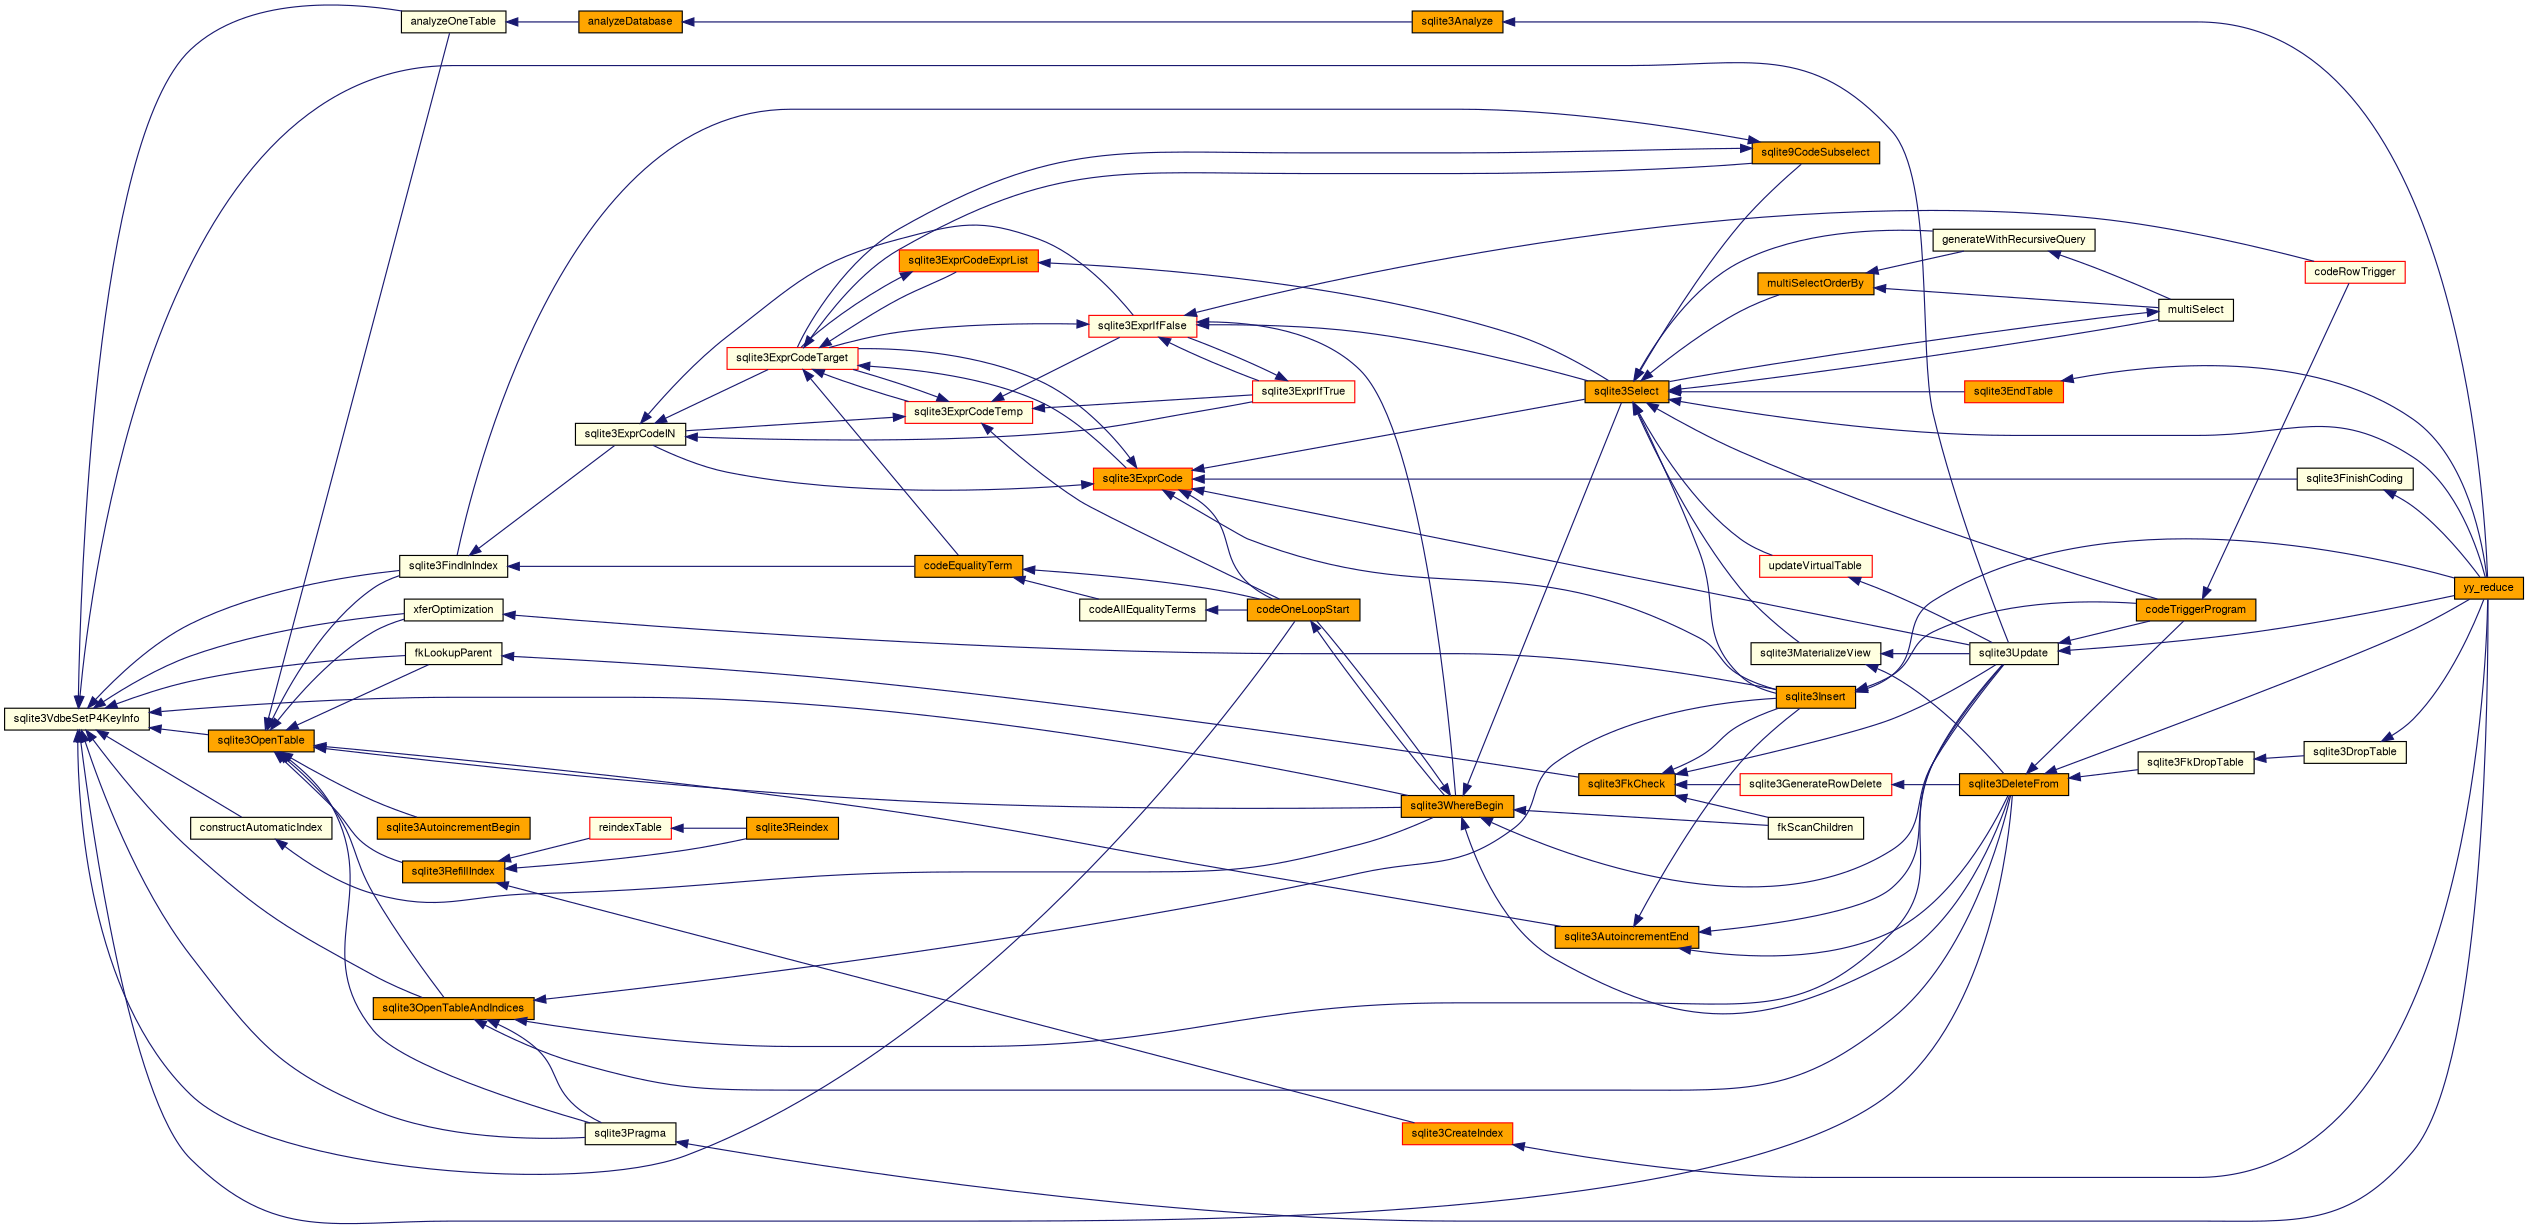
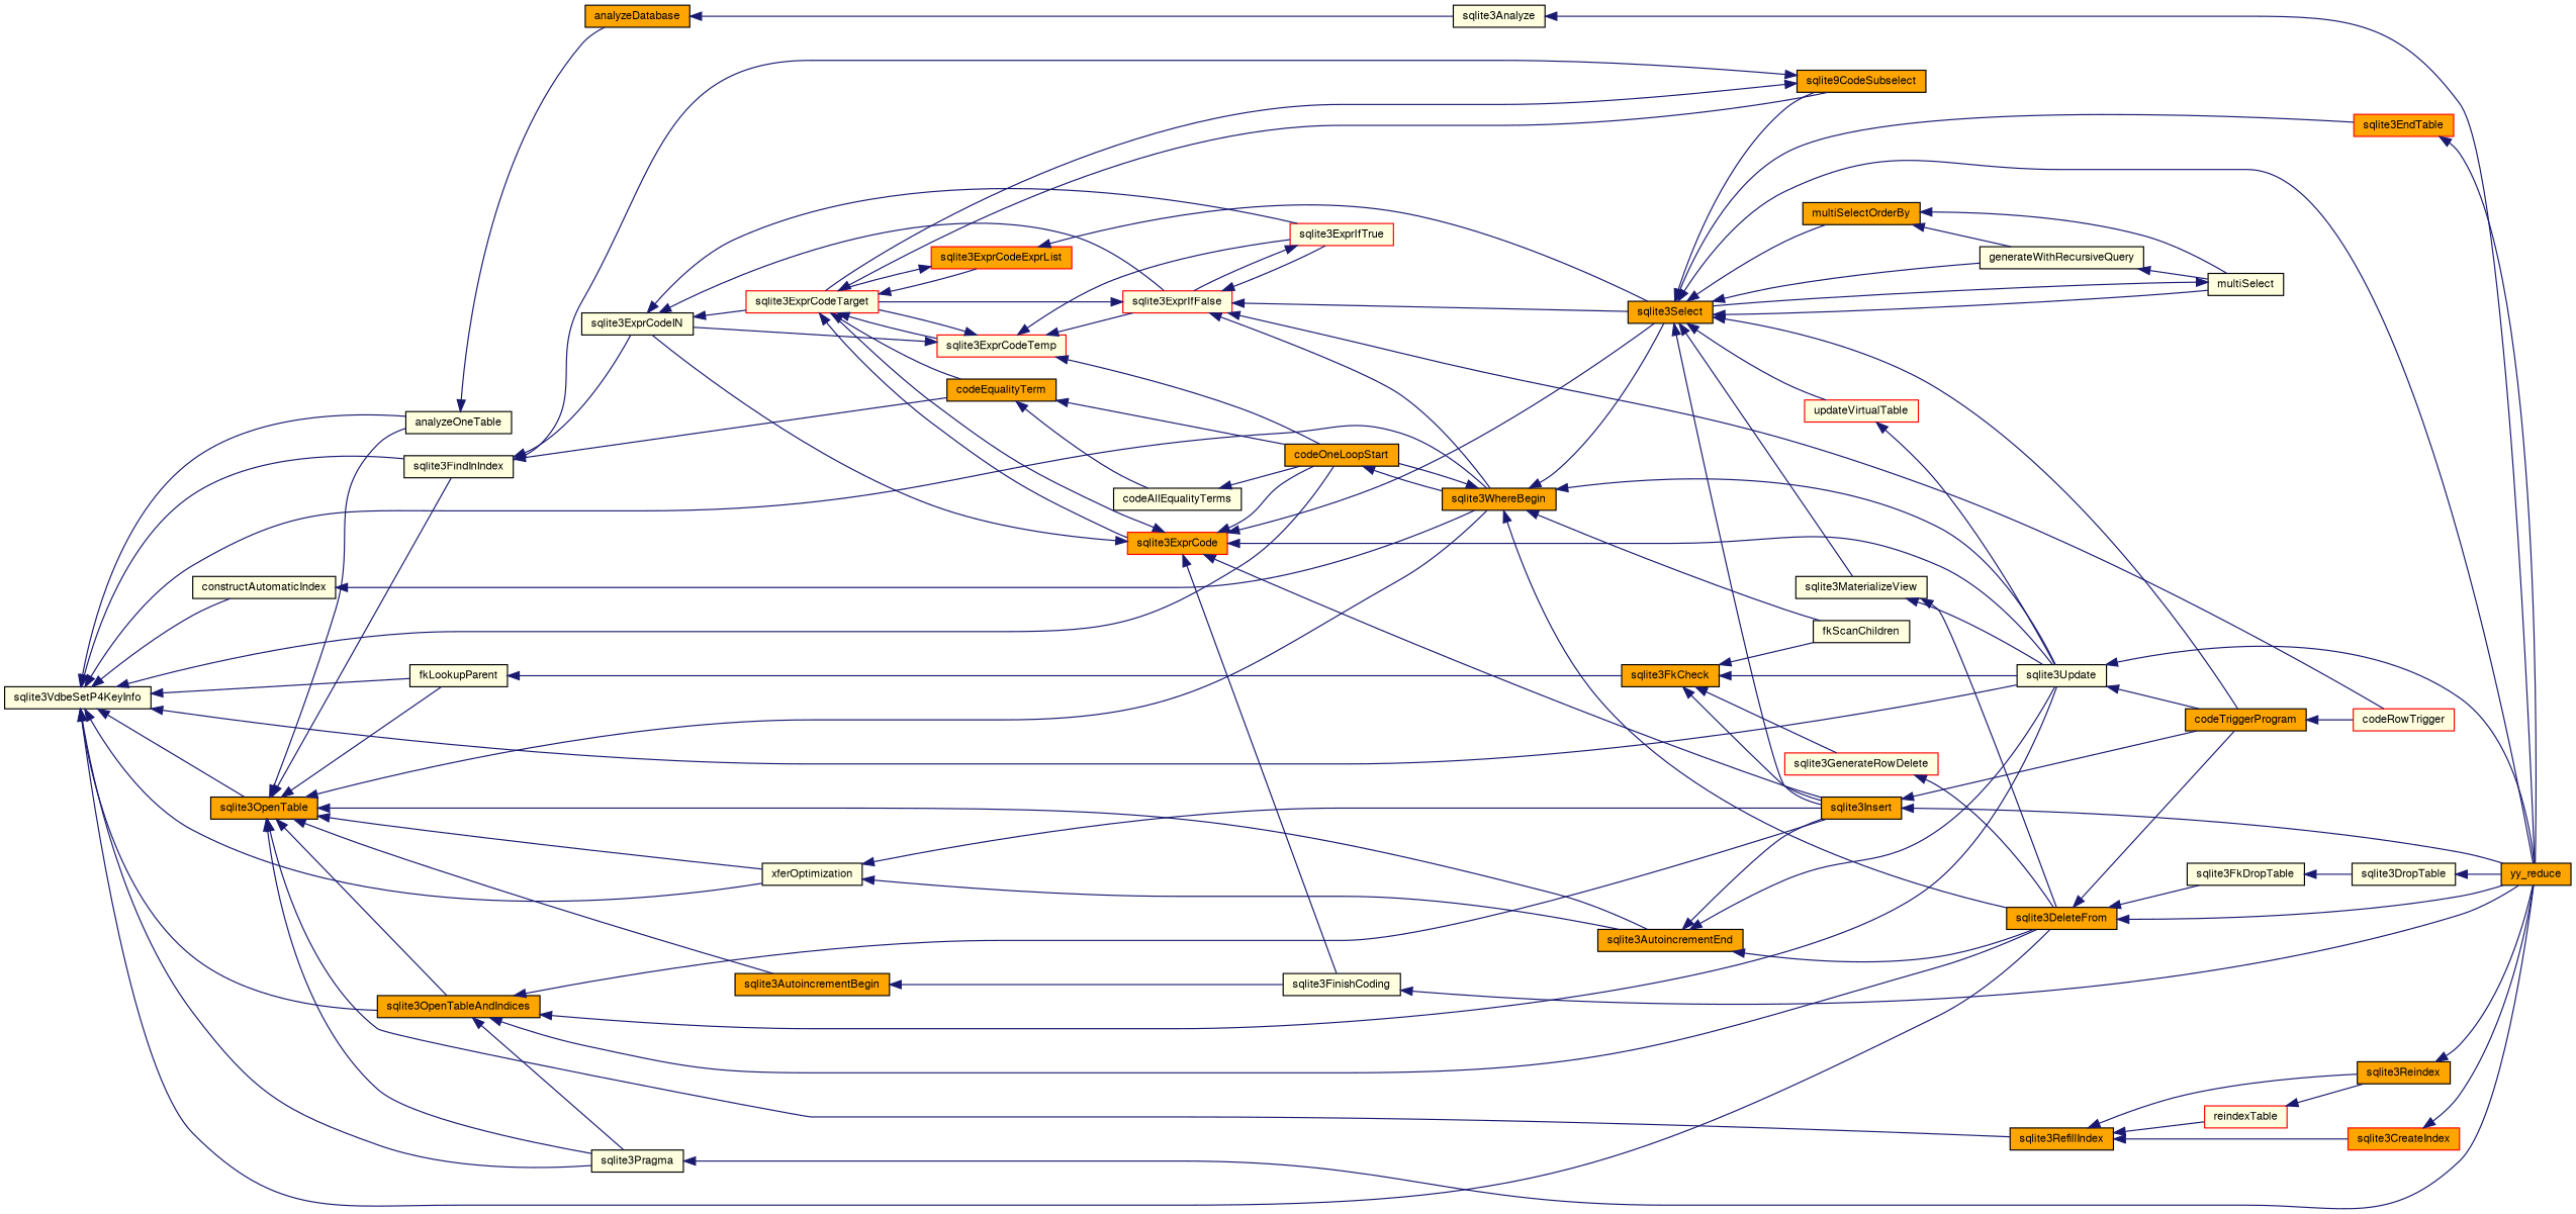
  digraph {
    rankdir=LR
    node [color=black fillcolor=lightyellow fontname=FreeSans fontsize=10 shape=record style=filled]
    edge [color=midnightblue dir=back fontname=FreeSans fontsize=10 labelfontname=FreeSans labelfontsize=10 style=solid]
    n1 [fontcolor=black height=0.2 label=sqlite3VdbeSetP4KeyInfo width=0.4]
    n2 [height=0.2 label=sqlite3FindInIndex width=0.4]
    n3 [fillcolor=orange height=0.2 label=sqlite3DeleteFrom width=0.4]
    n4 [height=0.2 label=sqlite3Update width=0.4]
    n5 [fillcolor=orange height=0.2 label=codeOneLoopStart width=0.4]
    n6 [fillcolor=orange height=0.2 label=sqlite3WhereBegin width=0.4]
    n7 [height=0.2 label=analyzeOneTable width=0.4]
    n8 [height=0.2 label=fkLookupParent width=0.4]
    n9 [fillcolor=orange height=0.2 label=sqlite3OpenTable width=0.4]
    n10 [fillcolor=orange height=0.2 label=sqlite3OpenTableAndIndices width=0.4]
    n11 [height=0.2 label=sqlite3Pragma width=0.4]
    n12 [height=0.2 label=xferOptimization width=0.4]
    n13 [height=0.2 label=constructAutomaticIndex width=0.4]
    n14 [height=0.2 label=sqlite3ExprCodeIN width=0.4]
    n15 [fillcolor=orange height=0.2 label=codeEqualityTerm width=0.4]
    n16 [fillcolor=orange height=0.2 label=yy_reduce width=0.4]
    n17 [fillcolor=orange height=0.2 label=codeTriggerProgram width=0.4]
    n18 [height=0.2 label=sqlite3FkDropTable width=0.4]
    n19 [fillcolor=orange height=0.2 label=sqlite3Select width=0.4]
    n20 [height=0.2 label=fkScanChildren width=0.4]
    n21 [fillcolor=orange height=0.2 label=analyzeDatabase width=0.4]
    n22 [fillcolor=orange height=0.2 label=sqlite3FkCheck width=0.4]
    n23 [fillcolor=orange height=0.2 label=sqlite3RefillIndex width=0.4]
    n24 [fillcolor=orange height=0.2 label=sqlite3AutoincrementBegin width=0.4]
    n25 [fillcolor=orange height=0.2 label=sqlite3AutoincrementEnd width=0.4]
    n26 [fillcolor=orange height=0.2 label=sqlite3Insert width=0.4]
    n27 [color=red height=0.2 label=sqlite3ExprCodeTarget width=0.4]
    n28 [color=red height=0.2 label=sqlite3ExprIfTrue width=0.4]
    n29 [color=red height=0.2 label=sqlite3ExprIfFalse width=0.4]
    n30 [height=0.2 label=codeAllEqualityTerms width=0.4]
    n31 [fillcolor=orange height=0.2 label=sqlite9CodeSubselect width=0.4]
    n32 [color=red height=0.2 label=sqlite3ExprCodeTemp width=0.4]
    n33 [color=red fillcolor=orange height=0.2 label=sqlite3ExprCode width=0.4]
    n34 [color=red fillcolor=orange height=0.2 label=sqlite3ExprCodeExprList width=0.4]
    n35 [color=red height=0.2 label=codeRowTrigger width=0.4]
    n36 [height=0.2 label=sqlite3FinishCoding width=0.4]
    n37 [color=red fillcolor=orange height=0.2 label=sqlite3EndTable width=0.4]
    n38 [height=0.2 label=sqlite3MaterializeView width=0.4]
    n39 [height=0.2 label=generateWithRecursiveQuery width=0.4]
    n40 [height=0.2 label=multiSelect width=0.4]
    n41 [fillcolor=orange height=0.2 label=multiSelectOrderBy width=0.4]
    n42 [color=red height=0.2 label=updateVirtualTable width=0.4]
    n43 [height=0.2 label=sqlite3DropTable width=0.4]
    n44 [color=red height=0.2 label=sqlite3GenerateRowDelete width=0.4]
-   n45 [fillcolor=orange height=0.2 label=sqlite3Analyze width=0.4]
+   n45 [height=0.2 label=sqlite3Analyze width=0.4]
    n46 [color=red fillcolor=orange height=0.2 label=sqlite3CreateIndex width=0.4]
    n47 [color=red height=0.2 label=reindexTable width=0.4]
    n48 [fillcolor=orange height=0.2 label=sqlite3Reindex width=0.4]
    n1 -> n2
    n1 -> n3
    n1 -> n4
    n1 -> n5
    n1 -> n6
    n1 -> n7
    n1 -> n8
    n1 -> n9
    n1 -> n10
    n1 -> n11
    n1 -> n12
    n1 -> n13
    n2 -> n14
    n2 -> n15
    n3 -> n16
    n3 -> n17
    n3 -> n18
    n4 -> n16
    n4 -> n17
    n5 -> n6
    n6 -> n3
    n6 -> n4
    n6 -> n5
    n6 -> n19
    n6 -> n20
    n7 -> n21
    n8 -> n22
    n9 -> n2
    n9 -> n6
    n9 -> n7
    n9 -> n8
    n9 -> n10
    n9 -> n11
    n9 -> n12
    n9 -> n23
    n9 -> n24
    n9 -> n25
    n10 -> n3
    n10 -> n4
    n10 -> n11
    n10 -> n26
    n11 -> n16
+   n12 -> n25
    n12 -> n26
    n13 -> n6
    n14 -> n27
    n14 -> n28
    n14 -> n29
    n15 -> n5
    n15 -> n30
    n17 -> n35
    n18 -> n43
    n19 -> n16
    n19 -> n17
    n19 -> n26
    n19 -> n31
    n19 -> n37
    n19 -> n38
    n19 -> n39
    n19 -> n40
    n19 -> n41
    n19 -> n42
    n21 -> n45
    n22 -> n4
    n22 -> n20
    n22 -> n26
    n22 -> n44
    n23 -> n46
    n23 -> n47
    n23 -> n48
+   n24 -> n36
    n25 -> n3
    n25 -> n4
    n25 -> n26
    n26 -> n16
    n26 -> n17
    n27 -> n15
    n27 -> n31
    n27 -> n32
    n27 -> n33
    n27 -> n34
    n28 -> n29
    n29 -> n6
    n29 -> n19
    n29 -> n27
    n29 -> n28
    n29 -> n35
    n30 -> n5
    n31 -> n2
    n31 -> n27
    n32 -> n5
    n32 -> n14
    n32 -> n27
    n32 -> n28
    n32 -> n29
    n33 -> n4
    n33 -> n5
    n33 -> n14
    n33 -> n19
    n33 -> n26
    n33 -> n27
    n33 -> n36
    n34 -> n19
    n34 -> n27
    n36 -> n16
    n37 -> n16
    n38 -> n3
    n38 -> n4
    n39 -> n40
    n40 -> n19
    n41 -> n39
    n41 -> n40
    n42 -> n4
    n43 -> n16
    n44 -> n3
    n45 -> n16
    n46 -> n16
    n47 -> n48
+   n48 -> n16
  }
